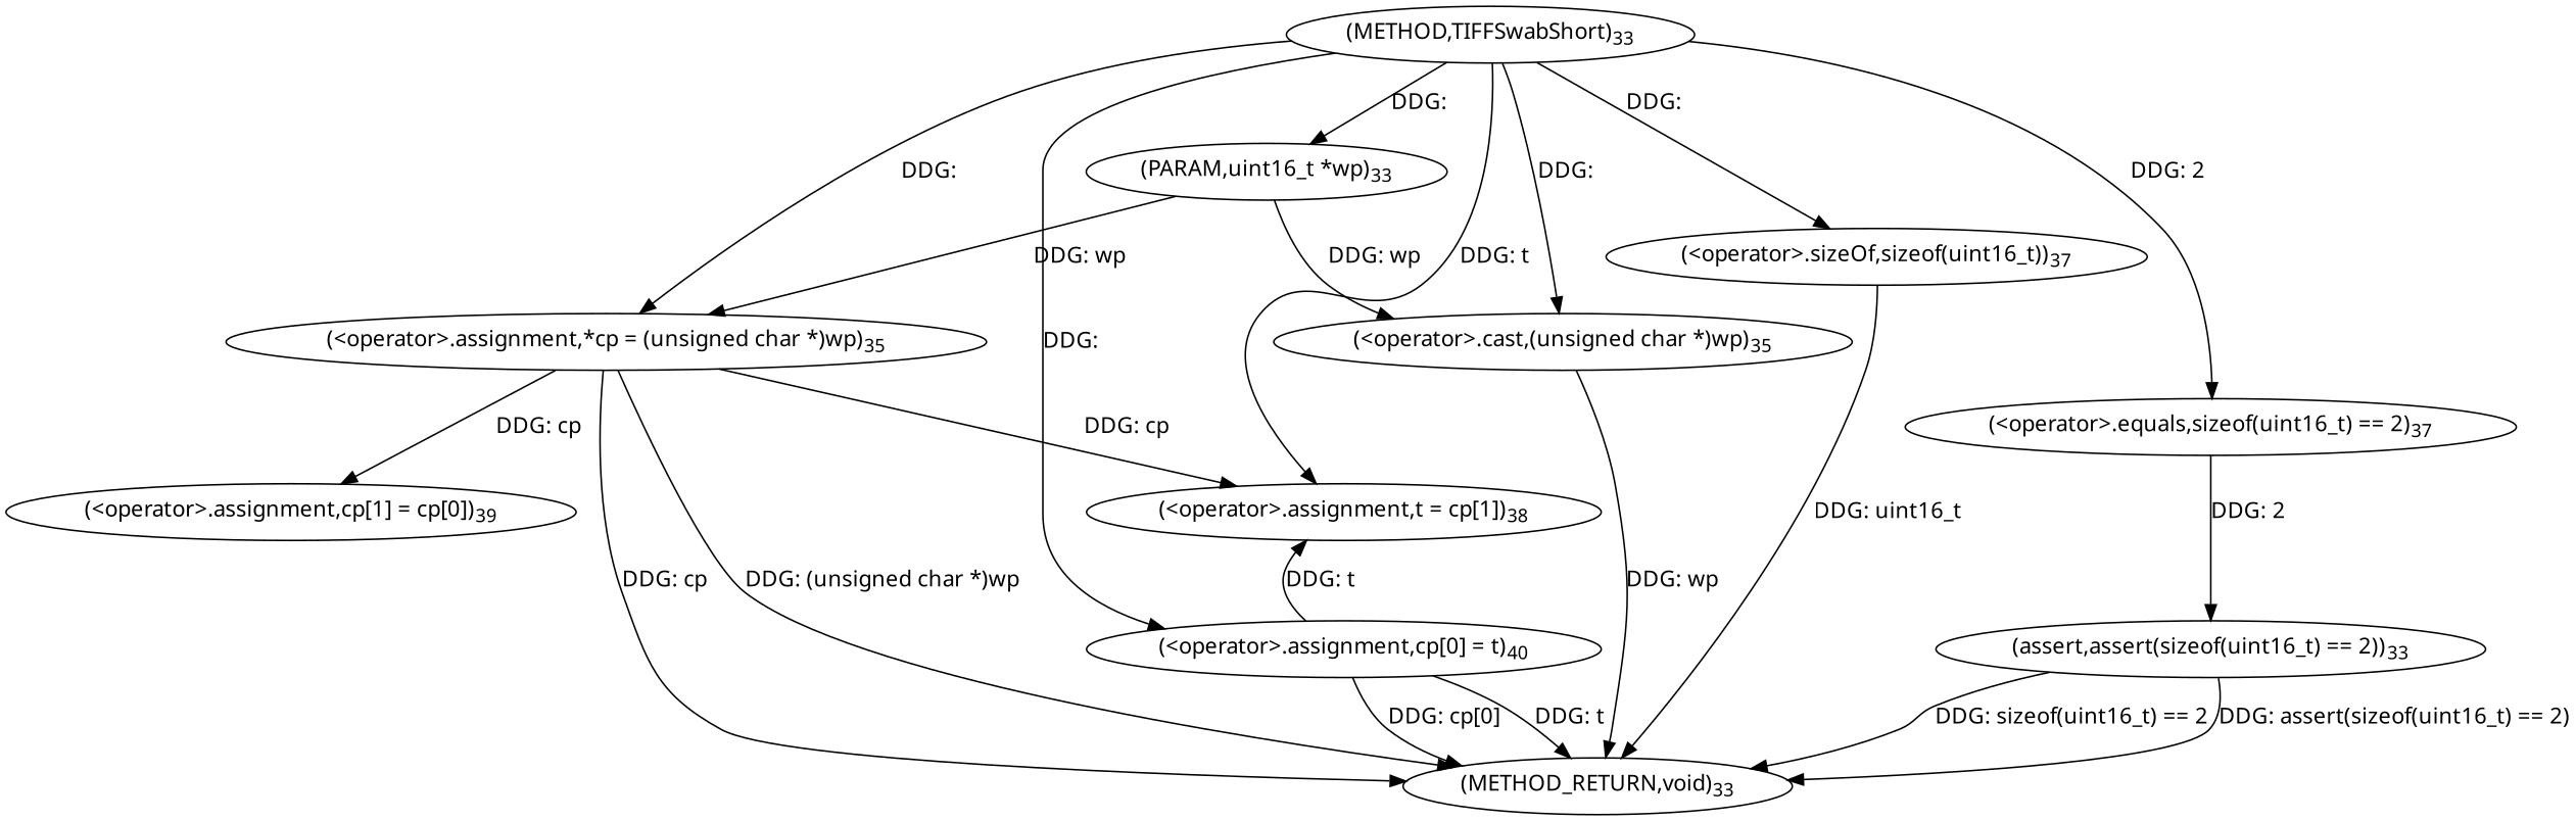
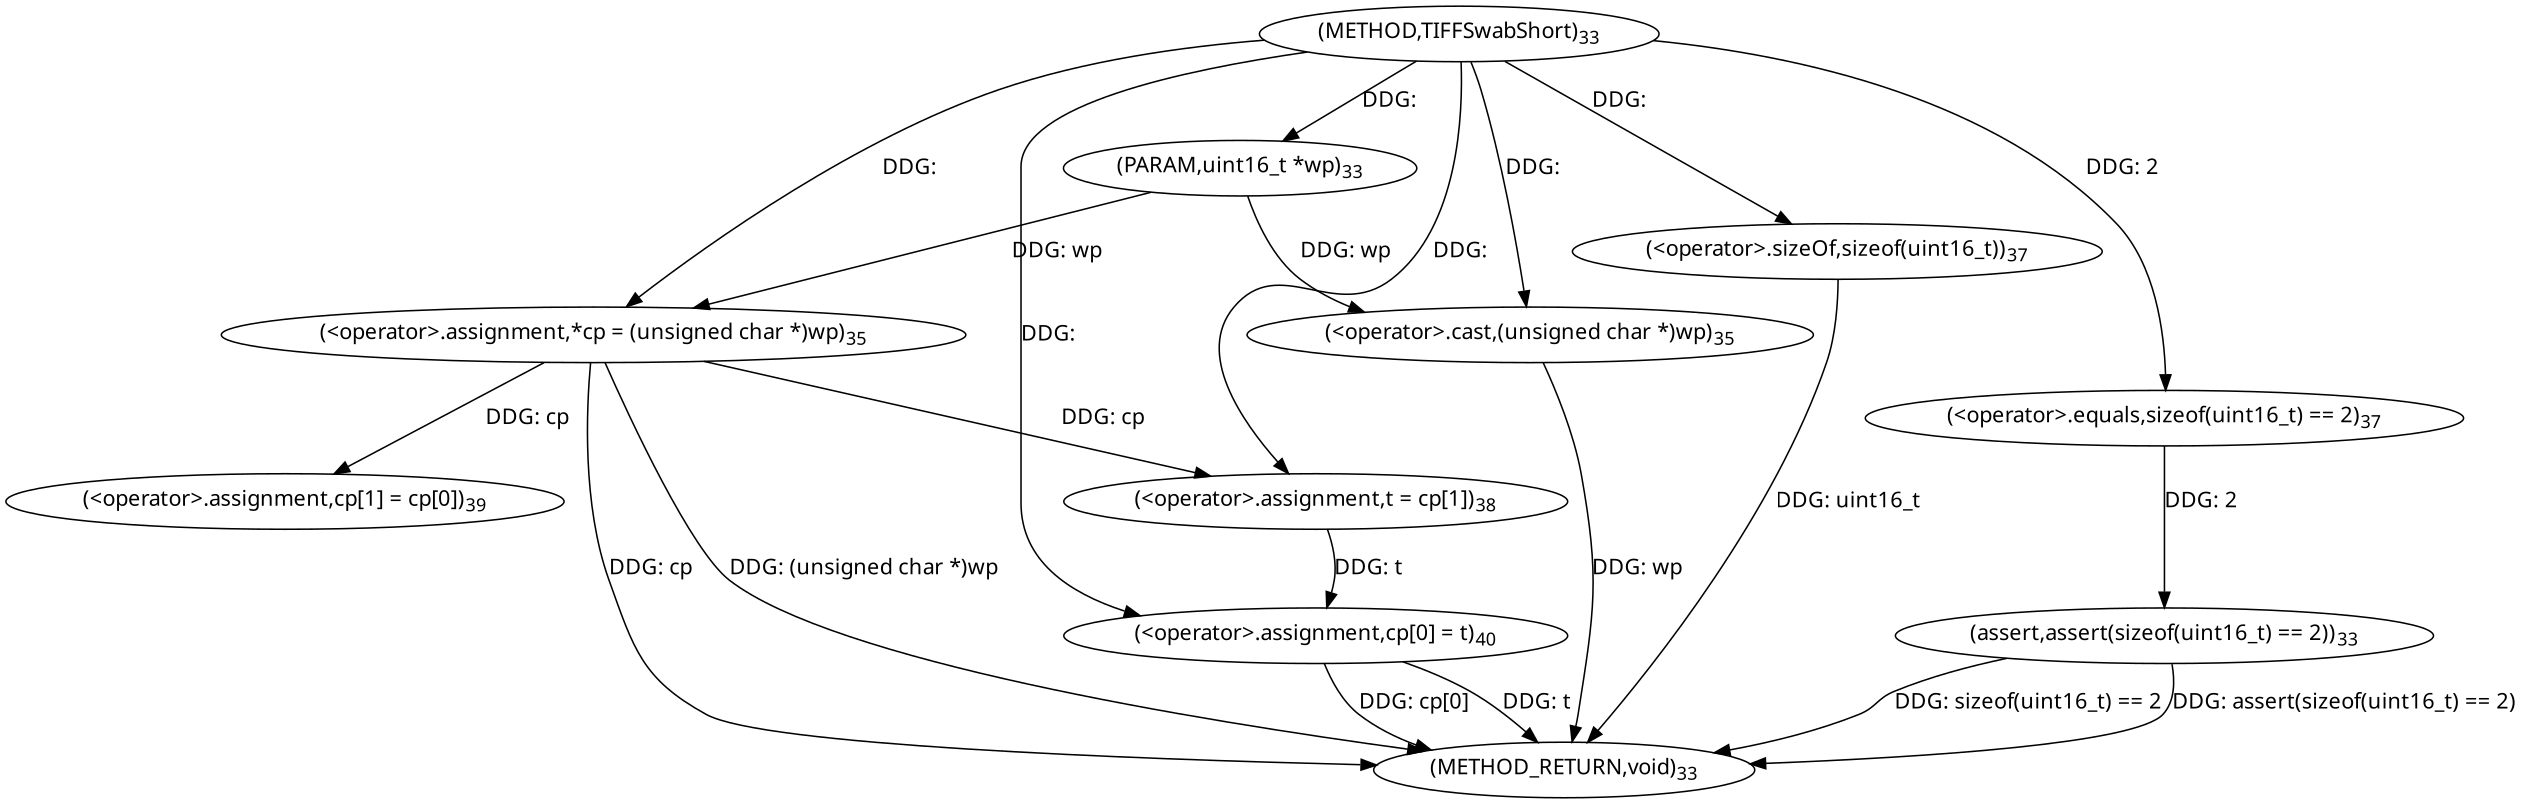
  digraph {
    fontname="Noto Sans"
    node [fontname="Noto Sans"]
    edge [fontname="Noto Sans"]
    n1 [label=<(METHOD,TIFFSwabShort)<SUB>33</SUB>>]
    n2 [label=<(PARAM,uint16_t *wp)<SUB>33</SUB>>]
    n3 [label=<(&lt;operator&gt;.assignment,*cp = (unsigned char *)wp)<SUB>35</SUB>>]
    n4 [label=<(&lt;operator&gt;.assignment,t = cp[1])<SUB>38</SUB>>]
    n5 [label=<(&lt;operator&gt;.assignment,cp[0] = t)<SUB>40</SUB>>]
    n6 [label=<(&lt;operator&gt;.cast,(unsigned char *)wp)<SUB>35</SUB>>]
    n7 [label=<(&lt;operator&gt;.equals,sizeof(uint16_t) == 2)<SUB>37</SUB>>]
    n8 [label=<(&lt;operator&gt;.sizeOf,sizeof(uint16_t))<SUB>37</SUB>>]
    n9 [label=<(METHOD_RETURN,void)<SUB>33</SUB>>]
    n10 [label=<(&lt;operator&gt;.assignment,cp[1] = cp[0])<SUB>39</SUB>>]
    n11 [label=<(assert,assert(sizeof(uint16_t) == 2))<SUB>33</SUB>>]
    n1 -> n2 [label="DDG: "]
    n1 -> n3 [label="DDG: "]
-   n1 -> n4 [label="DDG: t"]
+   n1 -> n4 [label="DDG: "]
    n1 -> n5 [label="DDG: "]
    n1 -> n6 [label="DDG: "]
    n1 -> n7 [label="DDG: 2"]
    n1 -> n8 [label="DDG: "]
    n2 -> n3 [label="DDG: wp"]
    n2 -> n6 [label="DDG: wp"]
    n3 -> n4 [label="DDG: cp"]
    n3 -> n9 [label="DDG: cp"]
    n3 -> n9 [label="DDG: (unsigned char *)wp"]
    n3 -> n10 [label="DDG: cp"]
-   n5 -> n4 [label="DDG: t"]
+   n4 -> n5 [label="DDG: t"]
    n5 -> n9 [label="DDG: cp[0]"]
    n5 -> n9 [label="DDG: t"]
    n6 -> n9 [label="DDG: wp"]
    n7 -> n11 [label="DDG: 2"]
    n8 -> n9 [label="DDG: uint16_t"]
    n11 -> n9 [label="DDG: sizeof(uint16_t) == 2"]
    n11 -> n9 [label="DDG: assert(sizeof(uint16_t) == 2)"]
  }
